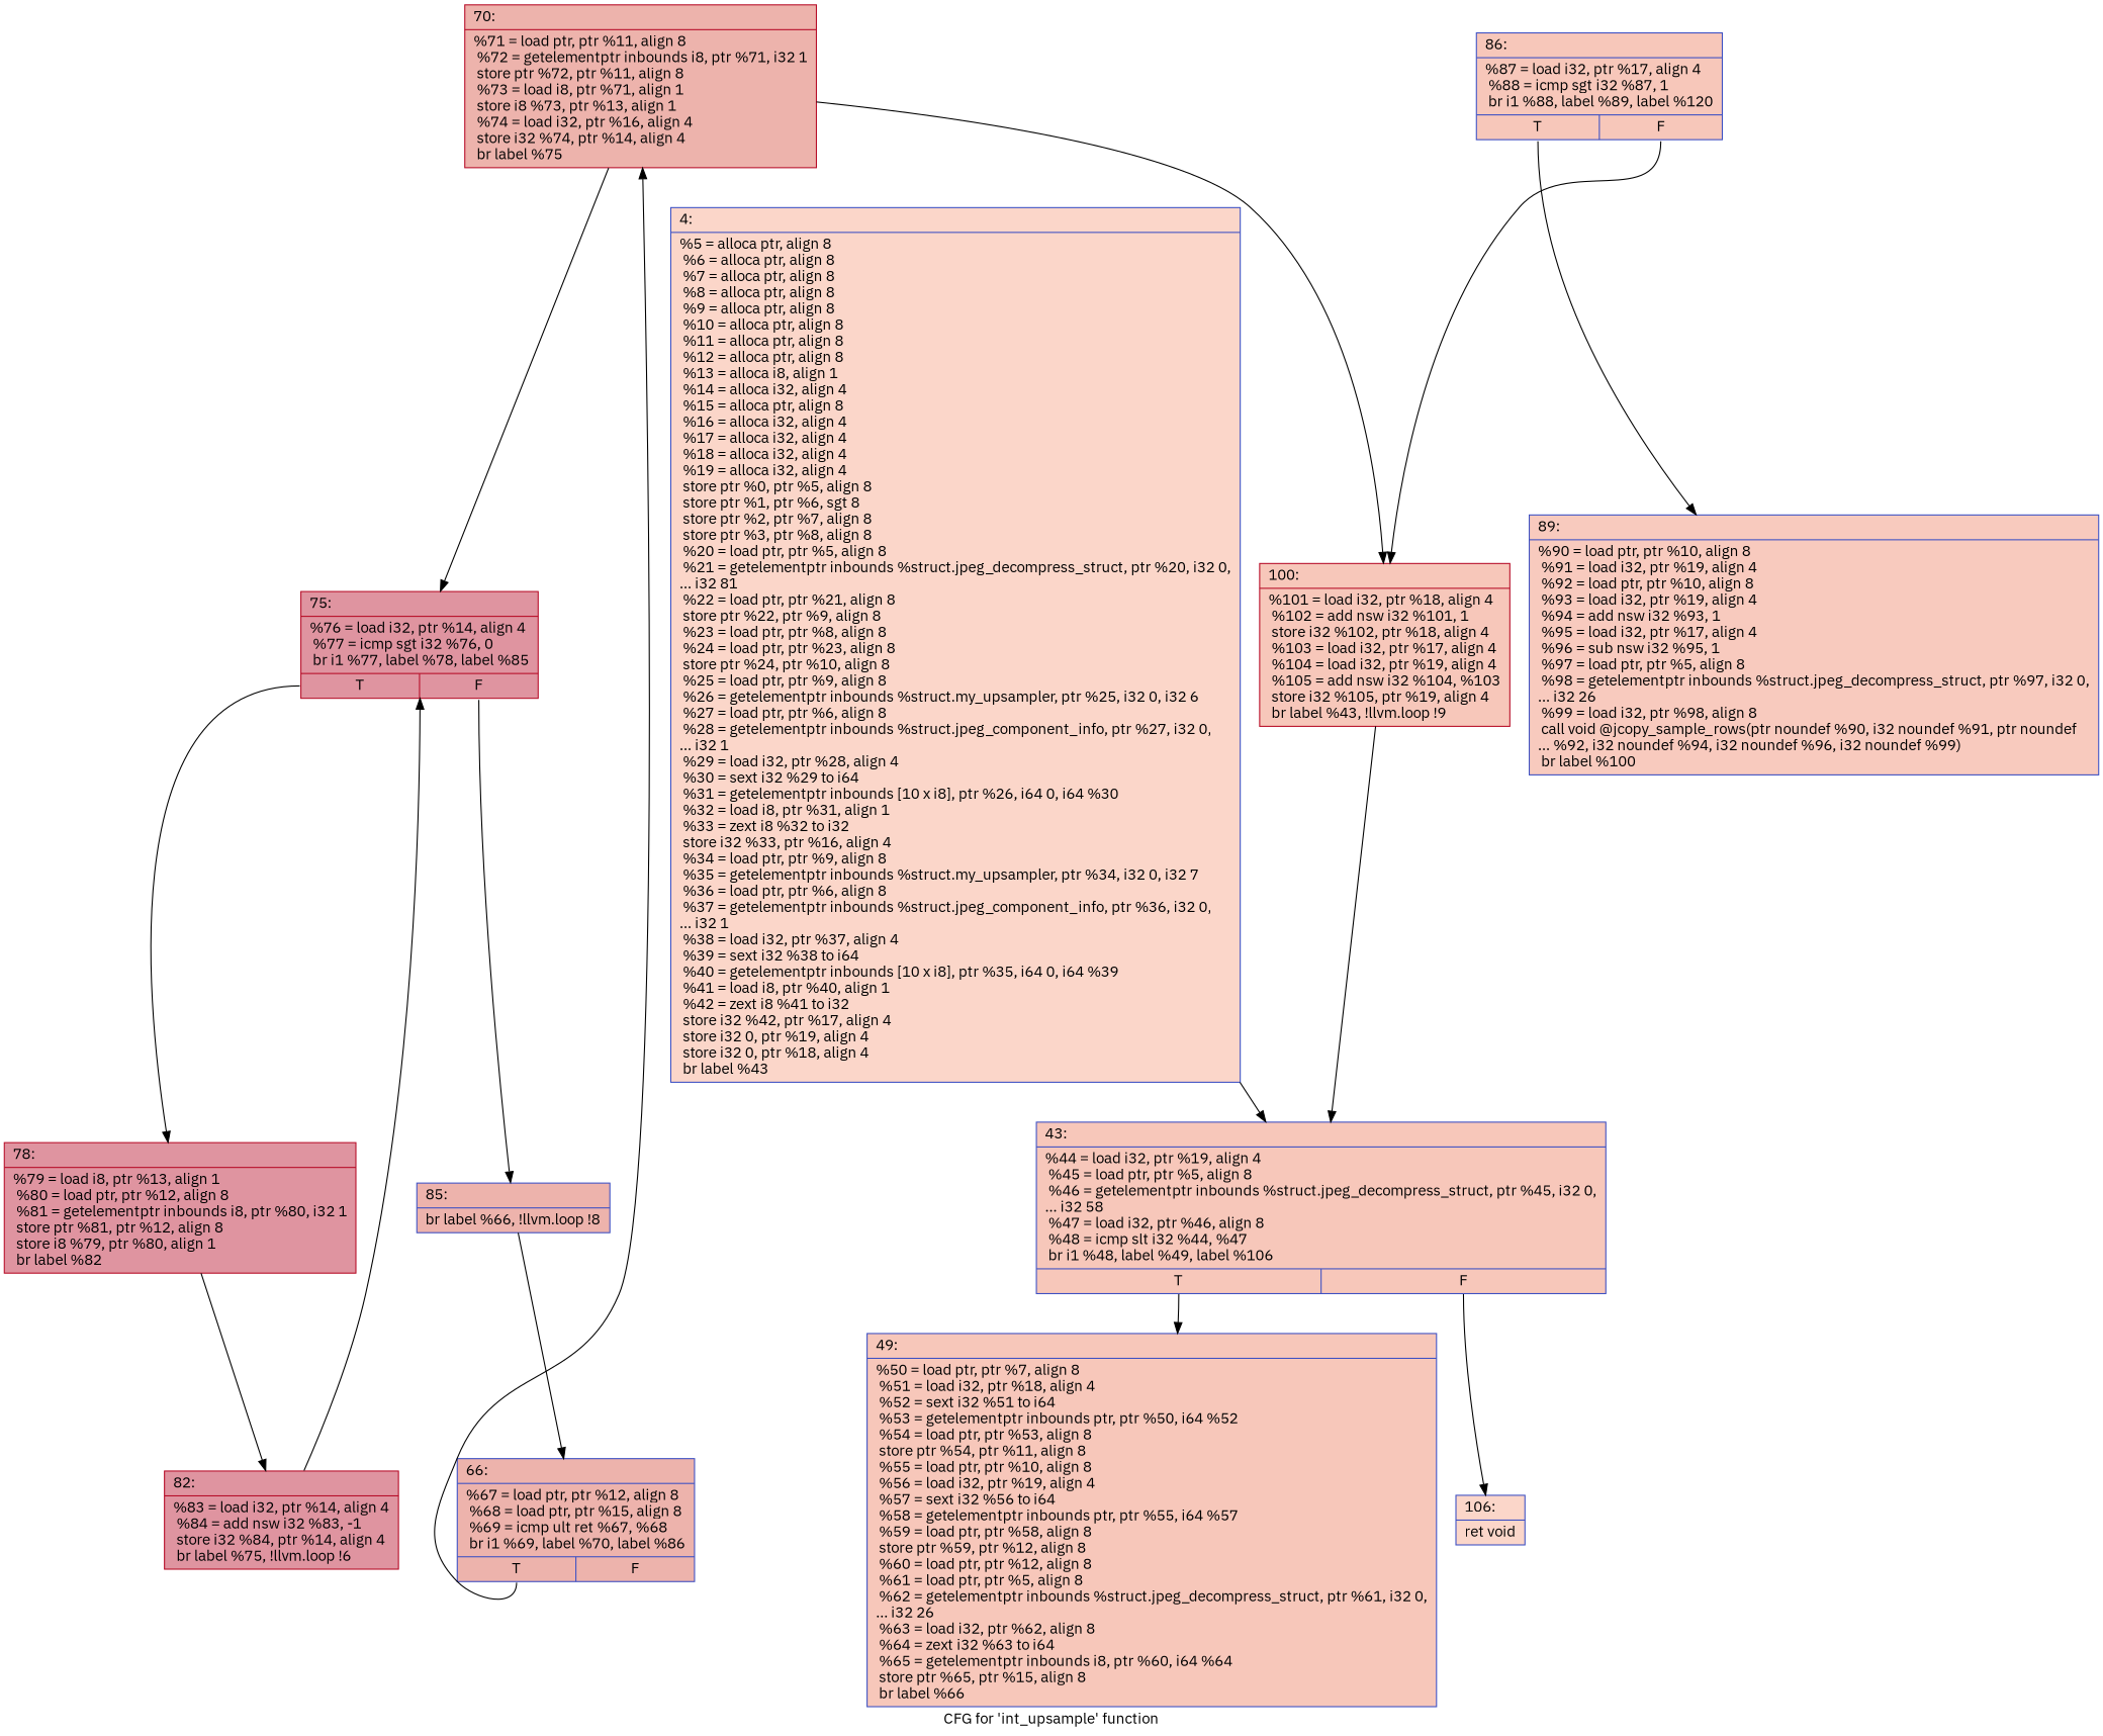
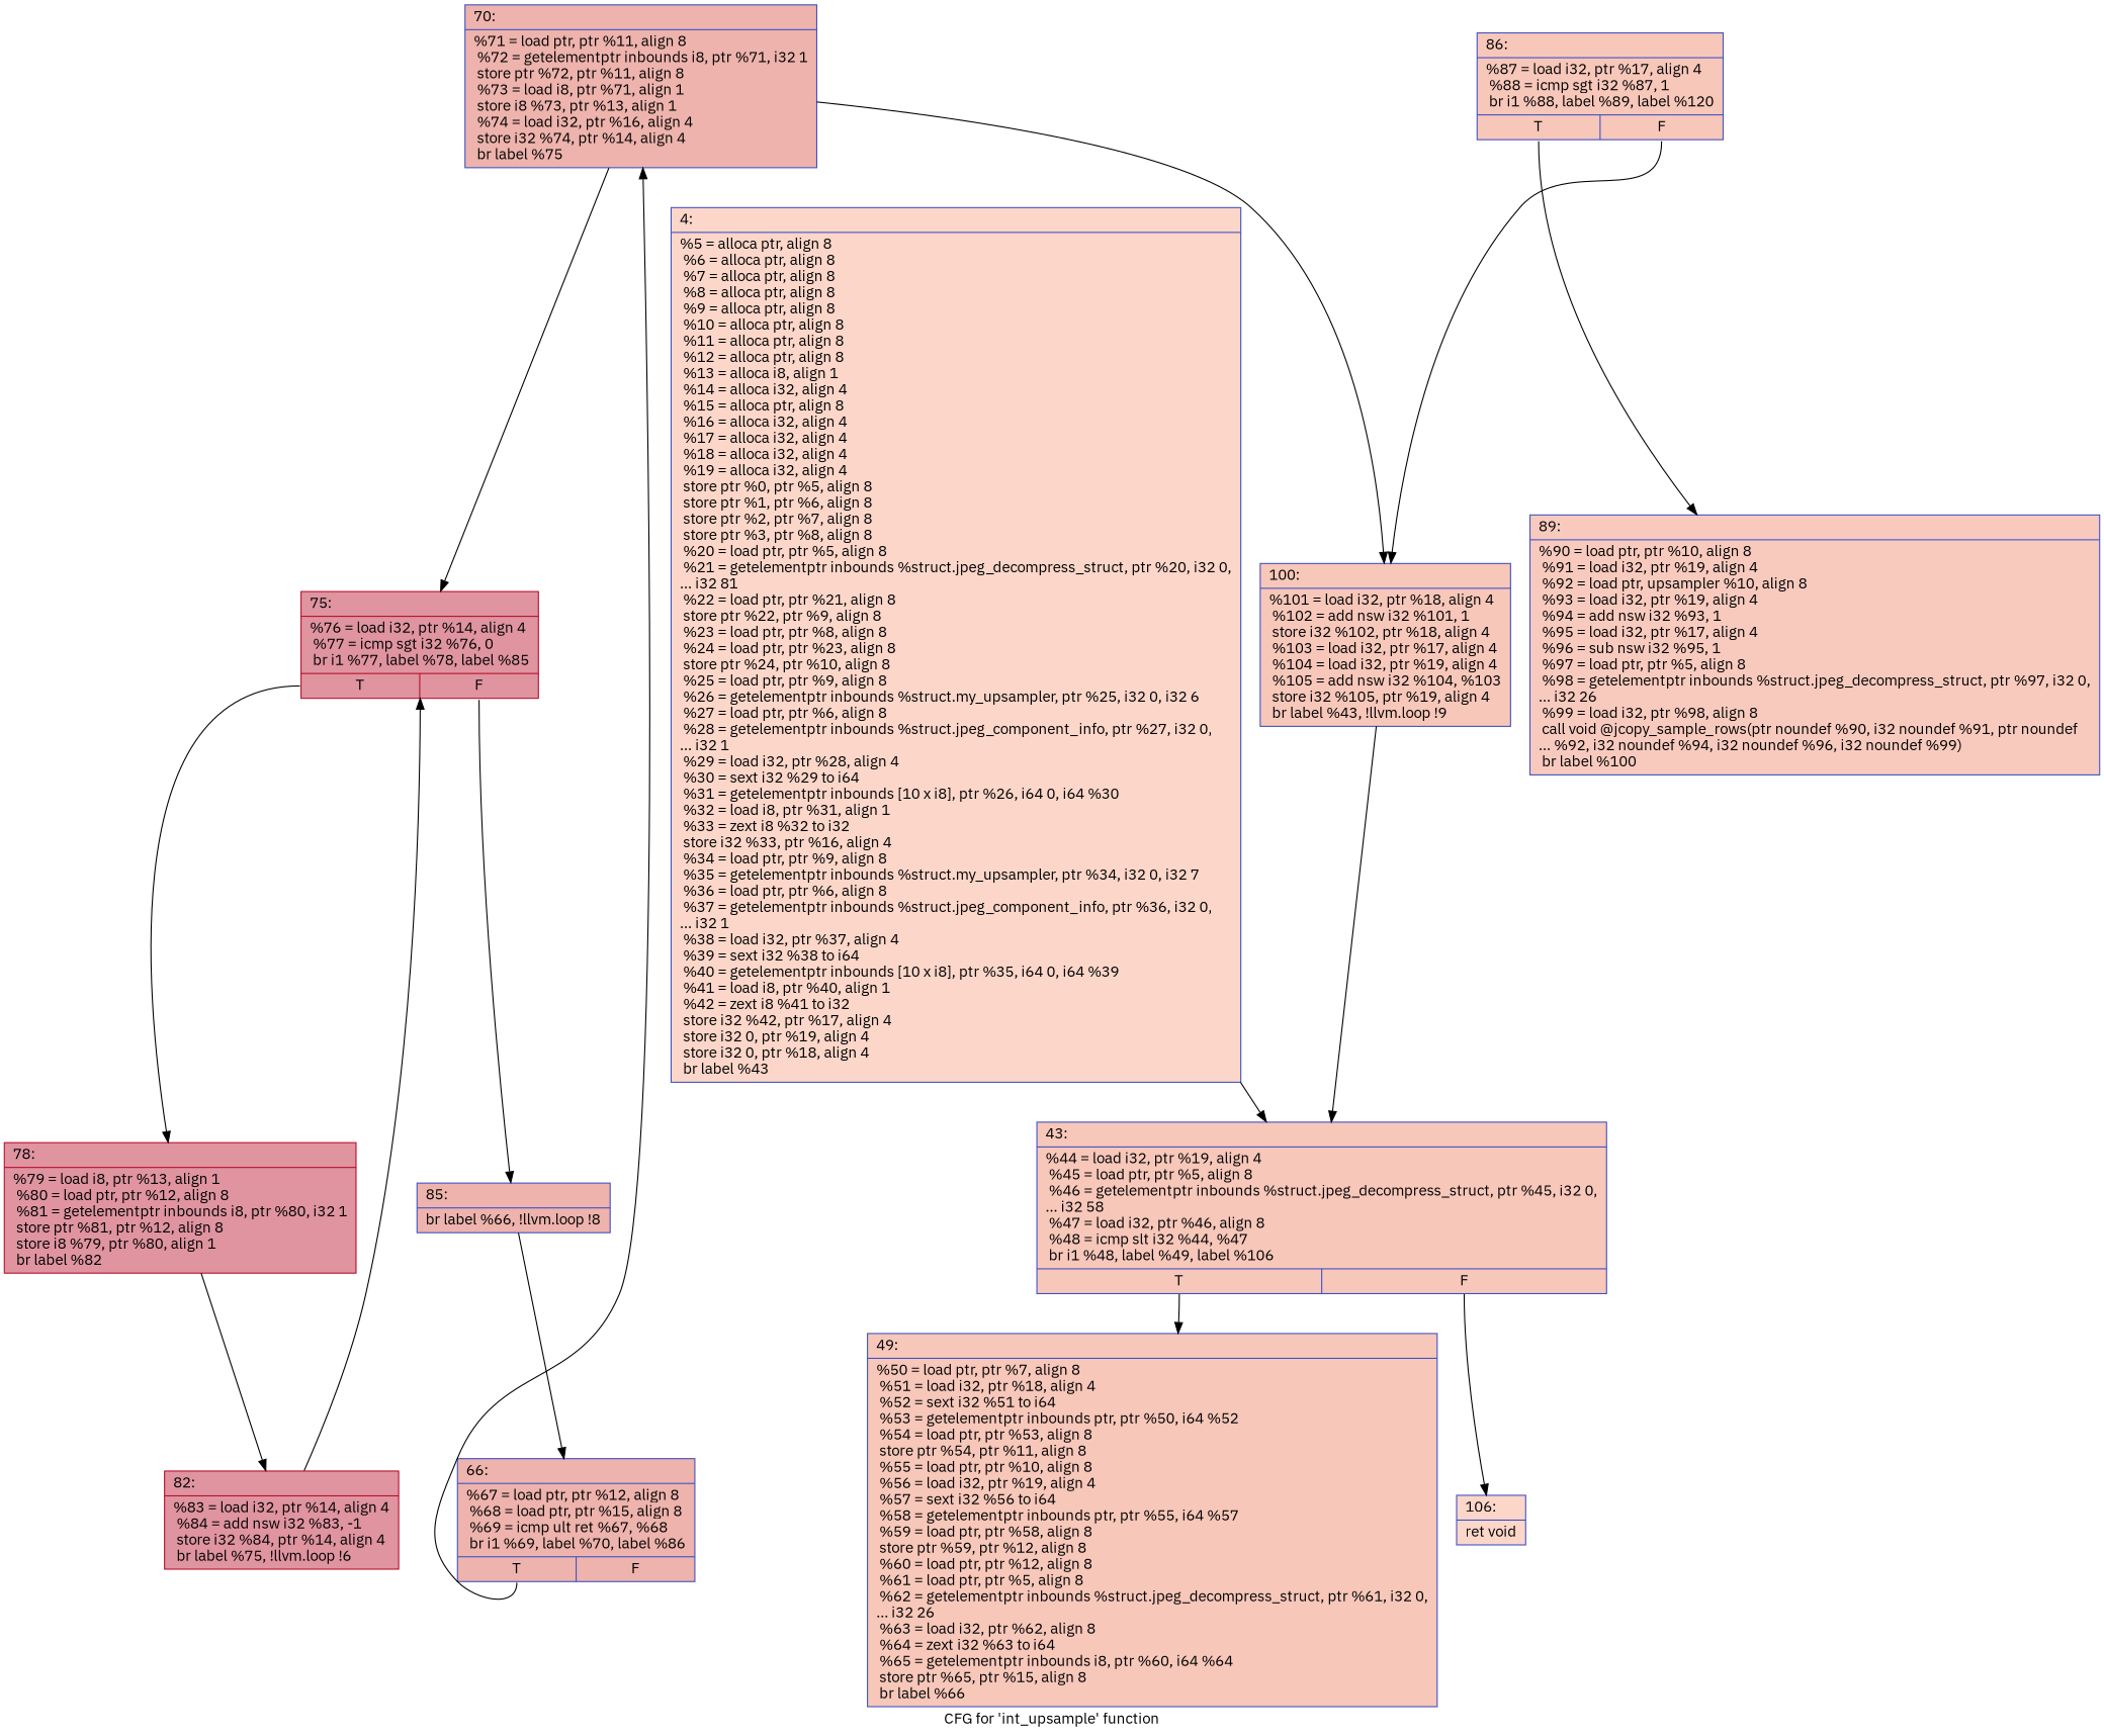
  digraph {
    fontname="IBM Plex Sans"
    label="CFG for 'int_upsample' function"
    node [color="#3d50c3ff" fillcolor="#ec7f6370" fontname="IBM Plex Sans" shape=record style=filled]
    edge [fontname="IBM Plex Sans"]
-   n1 [fillcolor="#f6a38570" label="{4:\l|  %5 = alloca ptr, align 8\l  %6 = alloca ptr, align 8\l  %7 = alloca ptr, align 8\l  %8 = alloca ptr, align 8\l  %9 = alloca ptr, align 8\l  %10 = alloca ptr, align 8\l  %11 = alloca ptr, align 8\l  %12 = alloca ptr, align 8\l  %13 = alloca i8, align 1\l  %14 = alloca i32, align 4\l  %15 = alloca ptr, align 8\l  %16 = alloca i32, align 4\l  %17 = alloca i32, align 4\l  %18 = alloca i32, align 4\l  %19 = alloca i32, align 4\l  store ptr %0, ptr %5, align 8\l  store ptr %1, ptr %6, sgt 8\l  store ptr %2, ptr %7, align 8\l  store ptr %3, ptr %8, align 8\l  %20 = load ptr, ptr %5, align 8\l  %21 = getelementptr inbounds %struct.jpeg_decompress_struct, ptr %20, i32 0,\l... i32 81\l  %22 = load ptr, ptr %21, align 8\l  store ptr %22, ptr %9, align 8\l  %23 = load ptr, ptr %8, align 8\l  %24 = load ptr, ptr %23, align 8\l  store ptr %24, ptr %10, align 8\l  %25 = load ptr, ptr %9, align 8\l  %26 = getelementptr inbounds %struct.my_upsampler, ptr %25, i32 0, i32 6\l  %27 = load ptr, ptr %6, align 8\l  %28 = getelementptr inbounds %struct.jpeg_component_info, ptr %27, i32 0,\l... i32 1\l  %29 = load i32, ptr %28, align 4\l  %30 = sext i32 %29 to i64\l  %31 = getelementptr inbounds [10 x i8], ptr %26, i64 0, i64 %30\l  %32 = load i8, ptr %31, align 1\l  %33 = zext i8 %32 to i32\l  store i32 %33, ptr %16, align 4\l  %34 = load ptr, ptr %9, align 8\l  %35 = getelementptr inbounds %struct.my_upsampler, ptr %34, i32 0, i32 7\l  %36 = load ptr, ptr %6, align 8\l  %37 = getelementptr inbounds %struct.jpeg_component_info, ptr %36, i32 0,\l... i32 1\l  %38 = load i32, ptr %37, align 4\l  %39 = sext i32 %38 to i64\l  %40 = getelementptr inbounds [10 x i8], ptr %35, i64 0, i64 %39\l  %41 = load i8, ptr %40, align 1\l  %42 = zext i8 %41 to i32\l  store i32 %42, ptr %17, align 4\l  store i32 0, ptr %19, align 4\l  store i32 0, ptr %18, align 4\l  br label %43\l}"]
+   n1 [fillcolor="#f6a38570" label="{4:\l|  %5 = alloca ptr, align 8\l  %6 = alloca ptr, align 8\l  %7 = alloca ptr, align 8\l  %8 = alloca ptr, align 8\l  %9 = alloca ptr, align 8\l  %10 = alloca ptr, align 8\l  %11 = alloca ptr, align 8\l  %12 = alloca ptr, align 8\l  %13 = alloca i8, align 1\l  %14 = alloca i32, align 4\l  %15 = alloca ptr, align 8\l  %16 = alloca i32, align 4\l  %17 = alloca i32, align 4\l  %18 = alloca i32, align 4\l  %19 = alloca i32, align 4\l  store ptr %0, ptr %5, align 8\l  store ptr %1, ptr %6, align 8\l  store ptr %2, ptr %7, align 8\l  store ptr %3, ptr %8, align 8\l  %20 = load ptr, ptr %5, align 8\l  %21 = getelementptr inbounds %struct.jpeg_decompress_struct, ptr %20, i32 0,\l... i32 81\l  %22 = load ptr, ptr %21, align 8\l  store ptr %22, ptr %9, align 8\l  %23 = load ptr, ptr %8, align 8\l  %24 = load ptr, ptr %23, align 8\l  store ptr %24, ptr %10, align 8\l  %25 = load ptr, ptr %9, align 8\l  %26 = getelementptr inbounds %struct.my_upsampler, ptr %25, i32 0, i32 6\l  %27 = load ptr, ptr %6, align 8\l  %28 = getelementptr inbounds %struct.jpeg_component_info, ptr %27, i32 0,\l... i32 1\l  %29 = load i32, ptr %28, align 4\l  %30 = sext i32 %29 to i64\l  %31 = getelementptr inbounds [10 x i8], ptr %26, i64 0, i64 %30\l  %32 = load i8, ptr %31, align 1\l  %33 = zext i8 %32 to i32\l  store i32 %33, ptr %16, align 4\l  %34 = load ptr, ptr %9, align 8\l  %35 = getelementptr inbounds %struct.my_upsampler, ptr %34, i32 0, i32 7\l  %36 = load ptr, ptr %6, align 8\l  %37 = getelementptr inbounds %struct.jpeg_component_info, ptr %36, i32 0,\l... i32 1\l  %38 = load i32, ptr %37, align 4\l  %39 = sext i32 %38 to i64\l  %40 = getelementptr inbounds [10 x i8], ptr %35, i64 0, i64 %39\l  %41 = load i8, ptr %40, align 1\l  %42 = zext i8 %41 to i32\l  store i32 %42, ptr %17, align 4\l  store i32 0, ptr %19, align 4\l  store i32 0, ptr %18, align 4\l  br label %43\l}"]
    n2 [label="{43:\l|  %44 = load i32, ptr %19, align 4\l  %45 = load ptr, ptr %5, align 8\l  %46 = getelementptr inbounds %struct.jpeg_decompress_struct, ptr %45, i32 0,\l... i32 58\l  %47 = load i32, ptr %46, align 8\l  %48 = icmp slt i32 %44, %47\l  br i1 %48, label %49, label %106\l|{<s0>T|<s1>F}}"]
    n3 [label="{49:\l|  %50 = load ptr, ptr %7, align 8\l  %51 = load i32, ptr %18, align 4\l  %52 = sext i32 %51 to i64\l  %53 = getelementptr inbounds ptr, ptr %50, i64 %52\l  %54 = load ptr, ptr %53, align 8\l  store ptr %54, ptr %11, align 8\l  %55 = load ptr, ptr %10, align 8\l  %56 = load i32, ptr %19, align 4\l  %57 = sext i32 %56 to i64\l  %58 = getelementptr inbounds ptr, ptr %55, i64 %57\l  %59 = load ptr, ptr %58, align 8\l  store ptr %59, ptr %12, align 8\l  %60 = load ptr, ptr %12, align 8\l  %61 = load ptr, ptr %5, align 8\l  %62 = getelementptr inbounds %struct.jpeg_decompress_struct, ptr %61, i32 0,\l... i32 26\l  %63 = load i32, ptr %62, align 8\l  %64 = zext i32 %63 to i64\l  %65 = getelementptr inbounds i8, ptr %60, i64 %64\l  store ptr %65, ptr %15, align 8\l  br label %66\l}"]
    n4 [fillcolor="#f6a38570" label="{106:\l|  ret void\l}"]
    n5 [fillcolor="#d6524470" label="{66:\l|  %67 = load ptr, ptr %12, align 8\l  %68 = load ptr, ptr %15, align 8\l  %69 = icmp ult ret %67, %68\l  br i1 %69, label %70, label %86\l|{<s0>T|<s1>F}}"]
-   n6 [color="#b70d28ff" fillcolor="#d6524470" label="{70:\l|  %71 = load ptr, ptr %11, align 8\l  %72 = getelementptr inbounds i8, ptr %71, i32 1\l  store ptr %72, ptr %11, align 8\l  %73 = load i8, ptr %71, align 1\l  store i8 %73, ptr %13, align 1\l  %74 = load i32, ptr %16, align 4\l  store i32 %74, ptr %14, align 4\l  br label %75\l}"]
+   n6 [fillcolor="#d6524470" label="{70:\l|  %71 = load ptr, ptr %11, align 8\l  %72 = getelementptr inbounds i8, ptr %71, i32 1\l  store ptr %72, ptr %11, align 8\l  %73 = load i8, ptr %71, align 1\l  store i8 %73, ptr %13, align 1\l  %74 = load i32, ptr %16, align 4\l  store i32 %74, ptr %14, align 4\l  br label %75\l}"]
    n7 [color="#b70d28ff" fillcolor="#b70d2870" label="{75:\l|  %76 = load i32, ptr %14, align 4\l  %77 = icmp sgt i32 %76, 0\l  br i1 %77, label %78, label %85\l|{<s0>T|<s1>F}}"]
-   n8 [color="#b70d28ff" label="{100:\l|  %101 = load i32, ptr %18, align 4\l  %102 = add nsw i32 %101, 1\l  store i32 %102, ptr %18, align 4\l  %103 = load i32, ptr %17, align 4\l  %104 = load i32, ptr %19, align 4\l  %105 = add nsw i32 %104, %103\l  store i32 %105, ptr %19, align 4\l  br label %43, !llvm.loop !9\l}"]
+   n8 [label="{100:\l|  %101 = load i32, ptr %18, align 4\l  %102 = add nsw i32 %101, 1\l  store i32 %102, ptr %18, align 4\l  %103 = load i32, ptr %17, align 4\l  %104 = load i32, ptr %19, align 4\l  %105 = add nsw i32 %104, %103\l  store i32 %105, ptr %19, align 4\l  br label %43, !llvm.loop !9\l}"]
    n9 [label="{86:\l|  %87 = load i32, ptr %17, align 4\l  %88 = icmp sgt i32 %87, 1\l  br i1 %88, label %89, label %120\l|{<s0>T|<s1>F}}"]
-   n10 [fillcolor="#ef886b70" label="{89:\l|  %90 = load ptr, ptr %10, align 8\l  %91 = load i32, ptr %19, align 4\l  %92 = load ptr, ptr %10, align 8\l  %93 = load i32, ptr %19, align 4\l  %94 = add nsw i32 %93, 1\l  %95 = load i32, ptr %17, align 4\l  %96 = sub nsw i32 %95, 1\l  %97 = load ptr, ptr %5, align 8\l  %98 = getelementptr inbounds %struct.jpeg_decompress_struct, ptr %97, i32 0,\l... i32 26\l  %99 = load i32, ptr %98, align 8\l  call void @jcopy_sample_rows(ptr noundef %90, i32 noundef %91, ptr noundef\l... %92, i32 noundef %94, i32 noundef %96, i32 noundef %99)\l  br label %100\l}"]
+   n10 [fillcolor="#ef886b70" label="{89:\l|  %90 = load ptr, ptr %10, align 8\l  %91 = load i32, ptr %19, align 4\l  %92 = load ptr, upsampler %10, align 8\l  %93 = load i32, ptr %19, align 4\l  %94 = add nsw i32 %93, 1\l  %95 = load i32, ptr %17, align 4\l  %96 = sub nsw i32 %95, 1\l  %97 = load ptr, ptr %5, align 8\l  %98 = getelementptr inbounds %struct.jpeg_decompress_struct, ptr %97, i32 0,\l... i32 26\l  %99 = load i32, ptr %98, align 8\l  call void @jcopy_sample_rows(ptr noundef %90, i32 noundef %91, ptr noundef\l... %92, i32 noundef %94, i32 noundef %96, i32 noundef %99)\l  br label %100\l}"]
    n11 [color="#b70d28ff" fillcolor="#b70d2870" label="{78:\l|  %79 = load i8, ptr %13, align 1\l  %80 = load ptr, ptr %12, align 8\l  %81 = getelementptr inbounds i8, ptr %80, i32 1\l  store ptr %81, ptr %12, align 8\l  store i8 %79, ptr %80, align 1\l  br label %82\l}"]
    n12 [fillcolor="#d6524470" label="{85:\l|  br label %66, !llvm.loop !8\l}"]
    n13 [color="#b70d28ff" fillcolor="#b70d2870" label="{82:\l|  %83 = load i32, ptr %14, align 4\l  %84 = add nsw i32 %83, -1\l  store i32 %84, ptr %14, align 4\l  br label %75, !llvm.loop !6\l}"]
    n1 -> n2
    n2 -> n3 [tailport=s0]
    n2 -> n4 [tailport=s1]
    n5 -> n6 [tailport=s0]
    n6 -> n7
    n6 -> n8
    n7 -> n11 [tailport=s0]
    n7 -> n12 [tailport=s1]
    n8 -> n2
    n9 -> n8 [tailport=s1]
    n9 -> n10 [tailport=s0]
    n11 -> n13
    n12 -> n5
    n13 -> n7
  }
